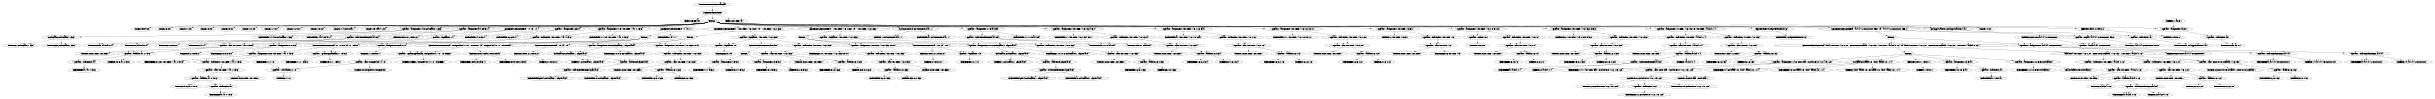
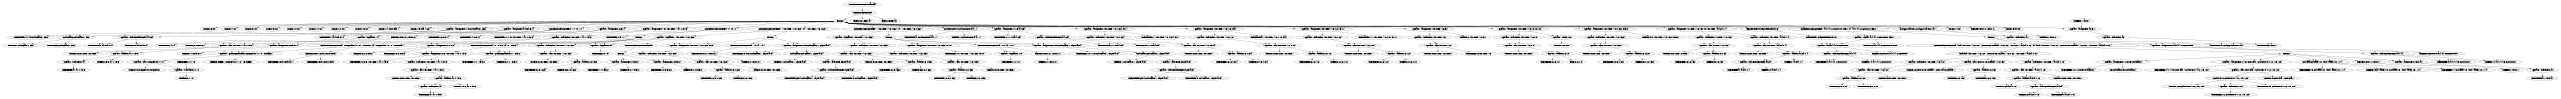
  digraph {
    n1 [label="(METHOD,tftp_connect)"]
    n2 [label="(PARAM,_DWORD *a1)"]
    n3 [label="(PARAM,_BYTE *a2)"]
    n4 [label="(BLOCK,,)"]
    n5 [label="(LOCAL,v4: int)"]
    n6 [label="(LOCAL,result: int)"]
    n7 [label="(LOCAL,v6: int)"]
    n8 [label="(LOCAL,v7: int)"]
    n9 [label="(LOCAL,v8: int)"]
    n10 [label="(LOCAL,v9: int)"]
    n11 [label="(LOCAL,v10: int)"]
    n12 [label="(LOCAL,v11: int)"]
    n13 [label="(LOCAL,v12: int *)"]
    n14 [label="(LOCAL,v13: int)"]
    n15 [label="(LOCAL,v14: const char *)"]
    n16 [label="(LOCAL,v15: char [ 128 ])"]
    n17 [label="(<operator>.assignment,v4 = Curl_ccalloc(1, 336))"]
    n18 [label="(<operator>.assignment,a1[188] = v4)"]
    n19 [label="(CONTROL_STRUCTURE,if ( !v4 ),if ( !v4 ))"]
    n20 [label="(<operator>.assignment,v6 = v4)"]
    n21 [label="(<operator>.assignment,v7 = *(_DWORD *)(*a1 + 1576))"]
    n22 [label="(CONTROL_STRUCTURE,if ( v7 ),if ( v7 ))"]
    n23 [label="(CONTROL_STRUCTURE,if ( !*(_DWORD *)(v6 + 328) ),if ( !*(_DWORD *)(v6 + 328) ))"]
    n24 [label="(CONTROL_STRUCTURE,if ( !*(_DWORD *)(v6 + 332) ),if ( !*(_DWORD *)(v6 + 332) ))"]
    n25 [label="(Curl_conncontrol,Curl_conncontrol(a1, 1))"]
    n26 [label="(<operator>.assignment,v11 = a1[105])"]
    n27 [label="(<operator>.assignment,*(_DWORD *)(v6 + 324) = v7)"]
    n28 [label="(<operator>.assignment,*(_DWORD *)(v6 + 16) = a1)"]
    n29 [label="(<operator>.assignment,*(_DWORD *)(v6 + 20) = v11)"]
    n30 [label="(<operator>.assignment,*(_DWORD *)v6 = 0)"]
    n31 [label="(<operator>.assignment,*(_DWORD *)(v6 + 8) = -100)"]
    n32 [label="(<operator>.assignment,*(_DWORD *)(v6 + 320) = 512)"]
    n33 [label="(<operator>.assignment,*(_WORD *)(v6 + 52) = *(_DWORD *)(a1[20] + 4))"]
    n34 [label="(tftp_set_timeouts,tftp_set_timeouts(v6))"]
    n35 [label="(CONTROL_STRUCTURE,if ( (a1[147] & 0x2000000) == 0 ),if ( (a1[147] & 0x2000000) == 0 ))"]
    n36 [label="(Curl_pgrsStartNow,Curl_pgrsStartNow(*a1))"]
    n37 [label="(<operator>.assignment,*a2 = 1)"]
    n38 [label="(RETURN,return 0;,return 0;)"]
    n39 [label="(METHOD_RETURN,int __fastcall)"]
    n40 [label="(IDENTIFIER,v4,v4 = Curl_ccalloc(1, 336))"]
    n41 [label="(Curl_ccalloc,Curl_ccalloc(1, 336))"]
    n42 [label="(<operator>.indirectIndexAccess,a1[188])"]
    n43 [label="(IDENTIFIER,v4,a1[188] = v4)"]
    n44 [label="(<operator>.logicalNot,!v4)"]
    n45 [label="(RETURN,return 27;,return 27;)"]
    n46 [label="(IDENTIFIER,v6,v6 = v4)"]
    n47 [label="(IDENTIFIER,v4,v6 = v4)"]
    n48 [label="(IDENTIFIER,v7,v7 = *(_DWORD *)(*a1 + 1576))"]
    n49 [label="(<operator>.indirection,*(_DWORD *)(*a1 + 1576))"]
    n50 [label="(IDENTIFIER,v7,if ( v7 ))"]
    n51 [label="(BLOCK,,)"]
    n52 [label="(<operator>.logicalNot,!*(_DWORD *)(v6 + 328))"]
    n53 [label="(BLOCK,,)"]
    n54 [label="(<operator>.logicalNot,!*(_DWORD *)(v6 + 332))"]
    n55 [label="(BLOCK,,)"]
    n56 [label="(IDENTIFIER,a1,Curl_conncontrol(a1, 1))"]
    n57 [label="(LITERAL,1,Curl_conncontrol(a1, 1))"]
    n58 [label="(IDENTIFIER,v11,v11 = a1[105])"]
    n59 [label="(<operator>.indirectIndexAccess,a1[105])"]
    n60 [label="(<operator>.indirection,*(_DWORD *)(v6 + 324))"]
    n61 [label="(IDENTIFIER,v7,*(_DWORD *)(v6 + 324) = v7)"]
    n62 [label="(<operator>.indirection,*(_DWORD *)(v6 + 16))"]
    n63 [label="(IDENTIFIER,a1,*(_DWORD *)(v6 + 16) = a1)"]
    n64 [label="(<operator>.indirection,*(_DWORD *)(v6 + 20))"]
    n65 [label="(IDENTIFIER,v11,*(_DWORD *)(v6 + 20) = v11)"]
    n66 [label="(<operator>.indirection,*(_DWORD *)v6)"]
    n67 [label="(LITERAL,0,*(_DWORD *)v6 = 0)"]
    n68 [label="(<operator>.indirection,*(_DWORD *)(v6 + 8))"]
    n69 [label="(<operator>.minus,-100)"]
    n70 [label="(<operator>.indirection,*(_DWORD *)(v6 + 320))"]
    n71 [label="(LITERAL,512,*(_DWORD *)(v3 + 320) = 512)"]
    n72 [label="(<operator>.indirection,*(_WORD *)(v6 + 52))"]
    n73 [label="(<operator>.indirection,*(_DWORD *)(a1[20] + 4))"]
    n74 [label="(IDENTIFIER,v6,tftp_set_timeouts(v6))"]
    n75 [label="(<operator>.equals,(a1[147] & 0x2000000) == 0)"]
    n76 [label="(BLOCK,,)"]
    n77 [label="(<operator>.indirection,*a1)"]
    n78 [label="(<operator>.indirection,*a2)"]
    n79 [label="(LITERAL,0,return 0;)"]
    n80 [label="(LITERAL,1,Curl_ccalloc(1, 336))"]
    n81 [label="(LITERAL,336,Curl_ccalloc(1, 336))"]
    n82 [label="(IDENTIFIER,a1,a1[188] = v4)"]
    n83 [label="(LITERAL,188,a1[188] = v4)"]
    n84 [label="(IDENTIFIER,v4,!v4)"]
    n85 [label="(LITERAL,27,return 27;)"]
    n86 [label="(<operator>.cast,(_DWORD *)(*a1 + 1576))"]
    n87 [label="(UNKNOWN,_DWORD *,_DWORD *)"]
    n88 [label="(<operator>.addition,*a1 + 1576)"]
    n89 [label="(<operator>.indirection,*a1)"]
    n90 [label="(LITERAL,1576,*a1 + 1576)"]
    n91 [label="(IDENTIFIER,a1,*a1 + 1576)"]
    n92 [label="(<operator>.assignment,result = 71)"]
    n93 [label="(CONTROL_STRUCTURE,if ( (unsigned int)(v7 - 8) >= 0xFFB1 ),if ( (unsigned int)(v7 - 8) >= 0xFFB1 ))"]
    n94 [label="(<operator>.assignment,v8 = 512)"]
    n95 [label="(CONTROL_STRUCTURE,if ( v7 >= 512 ),if ( v7 >= 512 ))"]
    n96 [label="(CONTROL_STRUCTURE,else,else)"]
    n97 [label="(BLOCK,,)"]
    n98 [label="(LITERAL,71,result = 71)"]
    n99 [label="(<operator>.greaterEqualsThan,(unsigned int)(v7 - 8) >= 0xFFB1)"]
    n100 [label="(RETURN,return result;,return result;)"]
    n101 [label="(IDENTIFIER,v8,v8 = 512)"]
    n102 [label="(LITERAL,512,v8 = 512)"]
    n103 [label="(<operator>.greaterEqualsThan,v7 >= 512)"]
    n104 [label="(<operator>.assignment,v8 = *(_DWORD *)(*a1 + 1576))"]
    n105 [label="(IDENTIFIER,result,result = 71)"]
    n106 [label="(<operator>.cast,(unsigned int)(v7 - 8))"]
    n107 [label="(LITERAL,0xFFB1,(unsigned int)(v7 - 8) >= 0xFFB1)"]
    n108 [label="(IDENTIFIER,result,return result;)"]
    n109 [label="(UNKNOWN,unsigned int,unsigned int)"]
    n110 [label="(<operator>.subtraction,v7 - 8)"]
    n111 [label="(LITERAL,8,v7 - 8)"]
    n112 [label="(IDENTIFIER,v7,v7 - 8)"]
    n113 [label="(IDENTIFIER,v7,v7 >= 512)"]
    n114 [label="(LITERAL,512,v7 >= 512)"]
    n115 [label="(IDENTIFIER,v8,v8 = *(_DWORD *)(*a1 + 1576))"]
    n116 [label="(<operator>.indirection,*(_DWORD *)(*a1 + 1576))"]
    n117 [label="(<operator>.cast,(_DWORD *)(*a1 + 1576))"]
    n118 [label="(UNKNOWN,_DWORD *,_DWORD *)"]
    n119 [label="(<operator>.addition,*a1 + 1576)"]
    n120 [label="(<operator>.indirection,*a1)"]
    n121 [label="(LITERAL,1576,*a1 + 1576)"]
    n122 [label="(IDENTIFIER,a1,*a1 + 1576)"]
    n123 [label="(<operator>.assignment,v7 = 512)"]
    n124 [label="(<operator>.assignment,v8 = 512)"]
    n125 [label="(IDENTIFIER,v7,v7 = 512)"]
    n126 [label="(LITERAL,512,v7 = 512)"]
    n127 [label="(IDENTIFIER,v8,v8 = 512)"]
    n128 [label="(LITERAL,512,v8 = 512)"]
    n129 [label="(<operator>.indirection,*(_DWORD *)(v6 + 328))"]
    n130 [label="(<operator>.logicalNot,!v9)"]
    n131 [label="(<operator>.assignment,v9 = Curl_ccalloc(1, &byte_4[v8]))"]
    n132 [label="(<operator>.assignment,*(_DWORD *)(v6 + 328) = v9)"]
    n133 [label="(CONTROL_STRUCTURE,if ( !v9 ),if ( !v9 ))"]
    n134 [label="(<operator>.cast,(_DWORD *)(v6 + 328))"]
    n135 [label="(UNKNOWN,_DWORD *,_DWORD *)"]
    n136 [label="(<operator>.addition,v6 + 328)"]
    n137 [label="(IDENTIFIER,v6,v6 + 328)"]
    n138 [label="(LITERAL,328,v6 + 328)"]
    n139 [label="(IDENTIFIER,v9,v9 = Curl_ccalloc(1, &byte_4[v8]))"]
    n140 [label="(Curl_ccalloc,Curl_ccalloc(1, &byte_4[v8]))"]
    n141 [label="(<operator>.indirection,*(_DWORD *)(v6 + 328))"]
    n142 [label="(RETURN,return 27;,return 27;)"]
    n143 [label="(LITERAL,1,Curl_ccalloc(1, &byte_4[v8]))"]
    n144 [label="(<operator>.addressOf,&byte_4[v8])"]
    n145 [label="(<operator>.indirectIndexAccess,byte_4[v8])"]
    n146 [label="(IDENTIFIER,byte_4,Curl_ccalloc(1, &byte_4[v8]))"]
    n147 [label="(IDENTIFIER,v8,Curl_ccalloc(1, &byte_4[v8]))"]
    n148 [label="(<operator>.cast,(_DWORD *)(v6 + 328))"]
    n149 [label="(UNKNOWN,_DWORD *,_DWORD *)"]
    n150 [label="(<operator>.addition,v6 + 328)"]
    n151 [label="(IDENTIFIER,v6,v6 + 328)"]
    n152 [label="(LITERAL,328,v6 + 328)"]
    n153 [label="(IDENTIFIER,v9,!v9)"]
    n154 [label="(LITERAL,27,return 27;)"]
    n155 [label="(<operator>.indirection,*(_DWORD *)(v6 + 332))"]
    n156 [label="(<operator>.assignment,v10 = Curl_ccalloc(1, &byte_4[v8]))"]
    n157 [label="(<operator>.assignment,*(_DWORD *)(v6 + 332) = v10)"]
    n158 [label="(CONTROL_STRUCTURE,if ( !v10 ),if ( !v10 ))"]
    n159 [label="(<operator>.cast,(_DWORD *)(v6 + 332))"]
    n160 [label="(UNKNOWN,_DWORD *,_DWORD *)"]
    n161 [label="(<operator>.addition,v6 + 332)"]
    n162 [label="(IDENTIFIER,v6,v6 + 332)"]
    n163 [label="(LITERAL,332,v6 + 332)"]
    n164 [label="(IDENTIFIER,v10,v10 = Curl_ccalloc(1, &byte_4[v8]))"]
    n165 [label="(Curl_ccalloc,Curl_ccalloc(1, &byte_4[v8]))"]
    n166 [label="(<operator>.indirection,*(_DWORD *)(v6 + 332))"]
    n167 [label="(IDENTIFIER,v10,*(_DWORD *)(v6 + 332) = v10)"]
    n168 [label="(<operator>.logicalNot,!v10)"]
    n169 [label="(RETURN,return 27;,return 27;)"]
    n170 [label="(LITERAL,1,Curl_ccalloc(1, &byte_4[v8]))"]
    n171 [label="(<operator>.addressOf,&byte_4[v8])"]
    n172 [label="(<operator>.indirectIndexAccess,byte_4[v8])"]
    n173 [label="(IDENTIFIER,byte_4,Curl_ccalloc(1, &byte_4[v8]))"]
    n174 [label="(IDENTIFIER,v8,Curl_ccalloc(1, &byte_4[v8]))"]
    n175 [label="(<operator>.cast,(_DWORD *)(v6 + 332))"]
    n176 [label="(UNKNOWN,_DWORD *,_DWORD *)"]
    n177 [label="(<operator>.addition,v6 + 332)"]
    n178 [label="(IDENTIFIER,v6,v6 + 332)"]
    n179 [label="(LITERAL,332,v6 + 332)"]
    n180 [label="(IDENTIFIER,v10,!v10)"]
    n181 [label="(LITERAL,27,return 27;)"]
    n182 [label="(IDENTIFIER,a1,v11 = a1[105])"]
    n183 [label="(LITERAL,105,v11 = a1[105])"]
    n184 [label="(<operator>.cast,(_DWORD *)(v6 + 324))"]
    n185 [label="(UNKNOWN,_DWORD *,_DWORD *)"]
    n186 [label="(<operator>.addition,v6 + 324)"]
    n187 [label="(IDENTIFIER,v6,v6 + 324)"]
    n188 [label="(LITERAL,324,v6 + 324)"]
    n189 [label="(<operator>.cast,(_DWORD *)(v6 + 16))"]
    n190 [label="(UNKNOWN,_DWORD *,_DWORD *)"]
    n191 [label="(<operator>.addition,v6 + 16)"]
    n192 [label="(IDENTIFIER,v6,v6 + 16)"]
    n193 [label="(LITERAL,16,v6 + 16)"]
    n194 [label="(<operator>.cast,(_DWORD *)(v6 + 20))"]
    n195 [label="(UNKNOWN,_DWORD *,_DWORD *)"]
    n196 [label="(<operator>.addition,v6 + 20)"]
    n197 [label="(IDENTIFIER,v6,v6 + 20)"]
    n198 [label="(LITERAL,20,v6 + 20)"]
    n199 [label="(<operator>.cast,(_DWORD *)v6)"]
    n200 [label="(UNKNOWN,_DWORD *,_DWORD *)"]
    n201 [label="(IDENTIFIER,v6,(_DWORD *)v6)"]
    n202 [label="(<operator>.cast,(_DWORD *)(v6 + 8))"]
    n203 [label="(LITERAL,100,-800)"]
    n204 [label="(UNKNOWN,_DWORD *,_DWORD *)"]
    n205 [label="(<operator>.addition,v6 + 8)"]
    n206 [label="(IDENTIFIER,v6,v6 + 8)"]
-   n207 [label="(LITERAL,8,v6 + 8)"]
+   n207 [label="(BYTE,8,v6 + 8)"]
    n208 [label="(<operator>.cast,(_DWORD *)(v6 + 320))"]
    n209 [label="(UNKNOWN,_DWORD *,_DWORD *)"]
    n210 [label="(<operator>.addition,v6 + 320)"]
    n211 [label="(IDENTIFIER,v5,v6 + 320)"]
    n212 [label="(LITERAL,320,v6 + 320)"]
    n213 [label="(<operator>.cast,(_WORD *)(v6 + 52))"]
    n214 [label="(<operator>.cast,(_DWORD *)(a1[20] + 4))"]
    n215 [label="(UNKNOWN,_WORD *,_WORD *)"]
    n216 [label="(<operator>.addition,v6 + 52)"]
    n217 [label="(IDENTIFIER,v6,v6 + 52)"]
    n218 [label="(LITERAL,52,v6 + 52)"]
    n219 [label="(UNKNOWN,_DWORD *,_DWORD *)"]
    n220 [label="(<operator>.addition,a1[20] + 4)"]
    n221 [label="(<operator>.indirectIndexAccess,a1[20])"]
    n222 [label="(LITERAL,4,a1[20] + 4)"]
    n223 [label="(IDENTIFIER,a1,a1[20] + 4)"]
    n224 [label="(LITERAL,20,a1[20] + 4)"]
    n225 [label="(<operator>.and,a1[147] & 0x2000000)"]
    n226 [label="(LITERAL,0,(a1[147] & 0x2000000) == 0)"]
    n227 [label="(CONTROL_STRUCTURE,if ( bind(*(_DWORD *)(v6 + 20), (const struct sockaddr *)(v6 + 52), *(_DWORD *)(a1[20] + 16)) ),if ( bind(*(_DWORD *)(v6 + 20), (const struct sockaddr *)(v6 + 52), *(_DWORD *)(a1[20] + 16)) ))"]
    n228 [label="(<operators>.assignmentOr,a1[147] |= 0x2000000u)"]
    n229 [label="(<operator>.indirectIndexAccess,a1[147])"]
    n230 [label="(LITERAL,0x2000000,a1[147] & 0x2000000)"]
    n231 [label="(IDENTIFIER,a1,a1[147] & 0x2000000)"]
    n232 [label="(LITERAL,147,a1[147] & 0x2000000)"]
    n233 [label="(bind,bind(*(_DWORD *)(v6 + 20), (const struct sockaddr *)(v6 + 52), *(_DWORD *)(a1[20] + 16)))"]
    n234 [label="(BLOCK,,)"]
    n235 [label="(<operator>.indirectIndexAccess,a1[147])"]
    n236 [label="(LITERAL,0x2000000u,a1[147] |= 0x2000000u)"]
    n237 [label="(<operator>.indirection,*(_DWORD *)(v6 + 20))"]
    n238 [label="(<operator>.cast,(const struct sockaddr *)(v6 + 52))"]
    n239 [label="(<operator>.indirection,*(_DWORD *)(a1[20] + 16))"]
    n240 [label="(<operator>.assignment,v13 = *a1)"]
    n241 [label="(<operator>.assignment,v12 = _errno_location())"]
    n242 [label="(<operator>.assignment,v14 = (const char *)Curl_strerror(*v12, v15, 128))"]
    n243 [label="(Curl_failf,Curl_failf(v13, \"bind() failed; %s\", v14))"]
    n244 [label="(RETURN,return 7;,return 7;)"]
    n245 [label="(<operator>.cast,(_DWORD *)(v6 + 20))"]
    n246 [label="(UNKNOWN,const struct sockaddr *,const struct sockaddr *)"]
    n247 [label="(<operator>.addition,v6 + 52)"]
    n248 [label="(<operator>.cast,(_DWORD *)(a1[20] + 16))"]
    n249 [label="(UNKNOWN,_DWORD *,_DWORD *)"]
    n250 [label="(<operator>.addition,v6 + 20)"]
    n251 [label="(IDENTIFIER,v6,v6 + 20)"]
    n252 [label="(LITERAL,20,v6 + 20)"]
    n253 [label="(IDENTIFIER,v6,v6 + 52)"]
    n254 [label="(LITERAL,52,v6 + 52)"]
    n255 [label="(UNKNOWN,_DWORD *,_DWORD *)"]
    n256 [label="(<operator>.addition,a1[20] + 16)"]
    n257 [label="(<operator>.indirectIndexAccess,a1[20])"]
    n258 [label="(LITERAL,16,a1[20] + 16)"]
    n259 [label="(IDENTIFIER,a1,a1[20] + 16)"]
    n260 [label="(LITERAL,20,a1[20] + 16)"]
-   n261 [label="(IDENTIFIER,v13,v13 = *a1)"]
    n262 [label="(<operator>.indirection,*a1)"]
    n263 [label="(IDENTIFIER,v12,v12 = _errno_location())"]
    n264 [label="(_errno_location,_errno_location())"]
    n265 [label="(IDENTIFIER,v14,v14 = (const char *)Curl_strerror(*v12, v15, 128))"]
    n266 [label="(<operator>.cast,(const char *)Curl_strerror(*v12, v15, 128))"]
    n267 [label="(IDENTIFIER,v13,Curl_failf(v13, \"bind() failed; %s\", v14))"]
    n268 [label="(LITERAL,\"bind() failed; %s\",Curl_failf(v13, \"bind() failed; %s\", v14))"]
    n269 [label="(IDENTIFIER,v14,Curl_failf(v13, \"bind() failed; %s\", v14))"]
    n270 [label="(LITERAL,7,return 7;)"]
    n271 [label="(IDENTIFIER,a1,v13 = *a1)"]
    n272 [label="(UNKNOWN,const char *,const char *)"]
    n273 [label="(Curl_strerror,Curl_strerror(*v12, v15, 128))"]
    n274 [label="(<operator>.indirection,*v12)"]
    n275 [label="(IDENTIFIER,v15,Curl_strerror(*v12, v15, 128))"]
    n276 [label="(LITERAL,128,Curl_strerror(*v12, v15, 128))"]
    n277 [label="(IDENTIFIER,v12,Curl_strerror(*v12, v15, 128))"]
    n278 [label="(IDENTIFIER,a1,a1[147] |= 0x2000000u)"]
    n279 [label="(LITERAL,147,a1[147] |= 0x2000000u)"]
    n280 [label="(IDENTIFIER,a1,Curl_pgrsStartNow(*a1))"]
    n281 [label="(IDENTIFIER,a2,*a2 = 1)"]
    n282 [label="(LITERAL,1,*a2 = 1)"]
    n1 -> n2
    n1 -> n3
    n1 -> n4
    n4 -> n5
    n4 -> n6
    n4 -> n7
    n4 -> n8
    n4 -> n9
    n4 -> n10
    n4 -> n11
    n4 -> n12
    n4 -> n13
    n4 -> n14
    n4 -> n15
    n4 -> n16
    n4 -> n17
    n4 -> n18
    n4 -> n19
    n4 -> n20
    n4 -> n21
    n4 -> n22
    n4 -> n23
    n4 -> n24
    n4 -> n25
    n4 -> n26
    n4 -> n27
    n4 -> n28
    n4 -> n29
    n4 -> n30
    n4 -> n31
    n4 -> n32
    n4 -> n33
    n4 -> n34
    n4 -> n35
    n4 -> n36
    n4 -> n37
    n4 -> n38
    n17 -> n40
    n17 -> n41
    n18 -> n42
    n18 -> n43
    n19 -> n44
    n19 -> n45
    n20 -> n46
    n20 -> n47
    n21 -> n48
    n21 -> n49
    n22 -> n50
    n22 -> n51
    n23 -> n52
    n23 -> n53
    n24 -> n54
    n24 -> n55
    n25 -> n56
    n25 -> n57
    n26 -> n58
    n26 -> n59
    n27 -> n60
    n27 -> n61
    n28 -> n62
    n28 -> n63
    n29 -> n64
    n29 -> n65
    n30 -> n66
    n30 -> n67
    n31 -> n68
    n31 -> n69
    n32 -> n70
    n32 -> n71
    n33 -> n72
    n33 -> n73
    n34 -> n74
    n35 -> n75
    n35 -> n76
    n36 -> n77
    n37 -> n78
    n38 -> n79
    n39 -> n1
    n41 -> n80
    n41 -> n81
    n42 -> n82
    n42 -> n83
    n44 -> n84
    n45 -> n85
    n49 -> n86
    n51 -> n92
    n51 -> n93
    n51 -> n94
    n51 -> n95
    n52 -> n96
    n52 -> n129
    n52 -> n130
    n53 -> n131
    n53 -> n132
    n53 -> n133
    n54 -> n155
    n55 -> n156
    n55 -> n157
    n55 -> n158
    n59 -> n182
    n59 -> n183
    n60 -> n184
    n62 -> n189
    n64 -> n194
    n66 -> n199
    n68 -> n202
    n69 -> n203
    n70 -> n208
    n72 -> n213
    n73 -> n214
    n75 -> n225
    n75 -> n226
    n76 -> n227
    n76 -> n228
    n77 -> n280
    n78 -> n281
    n86 -> n87
    n86 -> n88
    n88 -> n89
    n88 -> n90
    n89 -> n91
    n92 -> n98
    n93 -> n99
    n93 -> n100
    n94 -> n101
    n94 -> n102
    n95 -> n103
    n95 -> n104
    n96 -> n97
    n97 -> n123
    n97 -> n124
    n99 -> n106
    n99 -> n107
    n100 -> n105
    n100 -> n108
    n103 -> n113
    n103 -> n114
    n104 -> n115
    n104 -> n116
    n106 -> n109
    n106 -> n110
    n110 -> n111
    n112 -> n110
    n116 -> n117
    n117 -> n118
    n117 -> n119
    n119 -> n120
    n119 -> n121
    n120 -> n122
    n123 -> n125
    n123 -> n126
    n124 -> n127
    n124 -> n128
    n129 -> n134
    n130 -> n153
    n131 -> n139
    n131 -> n140
    n132 -> n141
    n133 -> n142
    n134 -> n135
    n134 -> n136
    n136 -> n137
    n136 -> n138
    n140 -> n143
    n140 -> n144
    n141 -> n148
    n142 -> n154
    n144 -> n145
    n145 -> n146
    n145 -> n147
    n148 -> n149
    n148 -> n150
    n150 -> n151
    n150 -> n152
    n155 -> n159
    n156 -> n164
    n156 -> n165
    n157 -> n166
    n157 -> n167
    n158 -> n168
    n158 -> n169
    n159 -> n160
    n159 -> n161
    n161 -> n162
    n161 -> n163
    n165 -> n170
    n165 -> n171
    n166 -> n175
    n168 -> n180
    n169 -> n181
    n171 -> n172
    n172 -> n173
    n172 -> n174
    n175 -> n176
    n175 -> n177
    n177 -> n178
    n177 -> n179
    n184 -> n185
    n184 -> n186
    n186 -> n187
    n186 -> n188
    n189 -> n190
    n189 -> n191
    n191 -> n192
    n191 -> n193
    n194 -> n195
    n194 -> n196
    n196 -> n197
    n196 -> n198
    n199 -> n200
    n199 -> n201
    n202 -> n204
    n202 -> n205
    n205 -> n206
    n205 -> n207
    n208 -> n209
    n208 -> n210
    n210 -> n211
    n210 -> n212
    n213 -> n215
    n213 -> n216
    n214 -> n219
    n214 -> n220
    n216 -> n217
    n216 -> n218
    n220 -> n221
    n220 -> n222
    n221 -> n223
    n221 -> n224
    n225 -> n229
-   n230 -> n225
+   n225 -> n230
    n227 -> n233
    n227 -> n234
    n228 -> n235
    n228 -> n236
    n229 -> n231
    n229 -> n232
    n233 -> n237
    n233 -> n238
    n233 -> n239
    n234 -> n240
    n234 -> n241
    n234 -> n242
    n234 -> n243
    n234 -> n244
    n235 -> n278
    n235 -> n279
    n237 -> n245
    n238 -> n246
    n238 -> n247
    n239 -> n248
-   n240 -> n261
    n240 -> n262
    n241 -> n263
    n241 -> n264
    n242 -> n265
    n242 -> n266
    n243 -> n267
    n243 -> n268
    n243 -> n269
    n244 -> n270
    n245 -> n249
    n245 -> n250
    n247 -> n253
    n247 -> n254
    n248 -> n255
    n248 -> n256
    n250 -> n251
    n250 -> n252
    n256 -> n257
    n256 -> n258
    n257 -> n259
    n257 -> n260
    n262 -> n271
    n266 -> n272
    n266 -> n273
    n273 -> n274
    n273 -> n275
    n273 -> n276
    n274 -> n277
    n282 -> n37
  }
